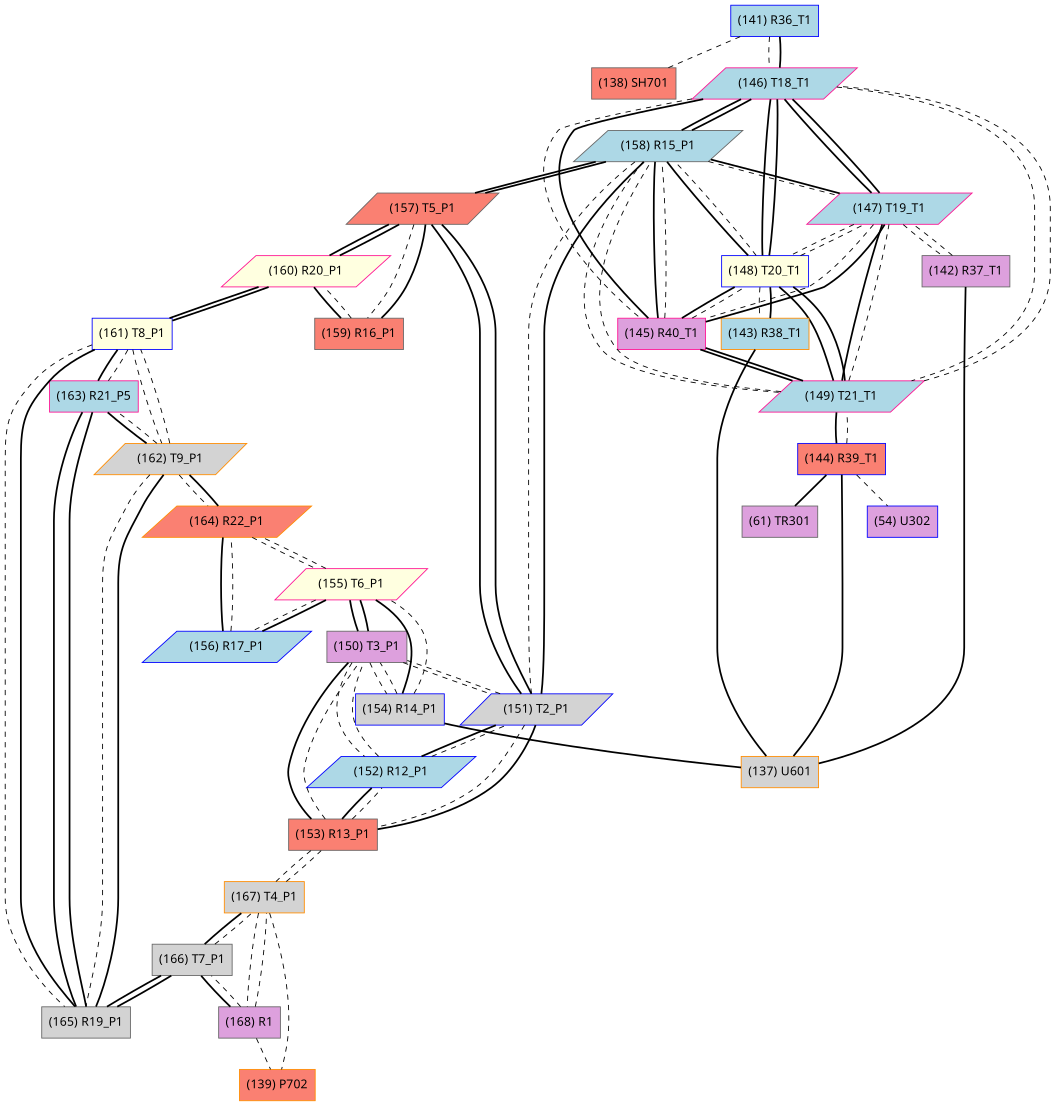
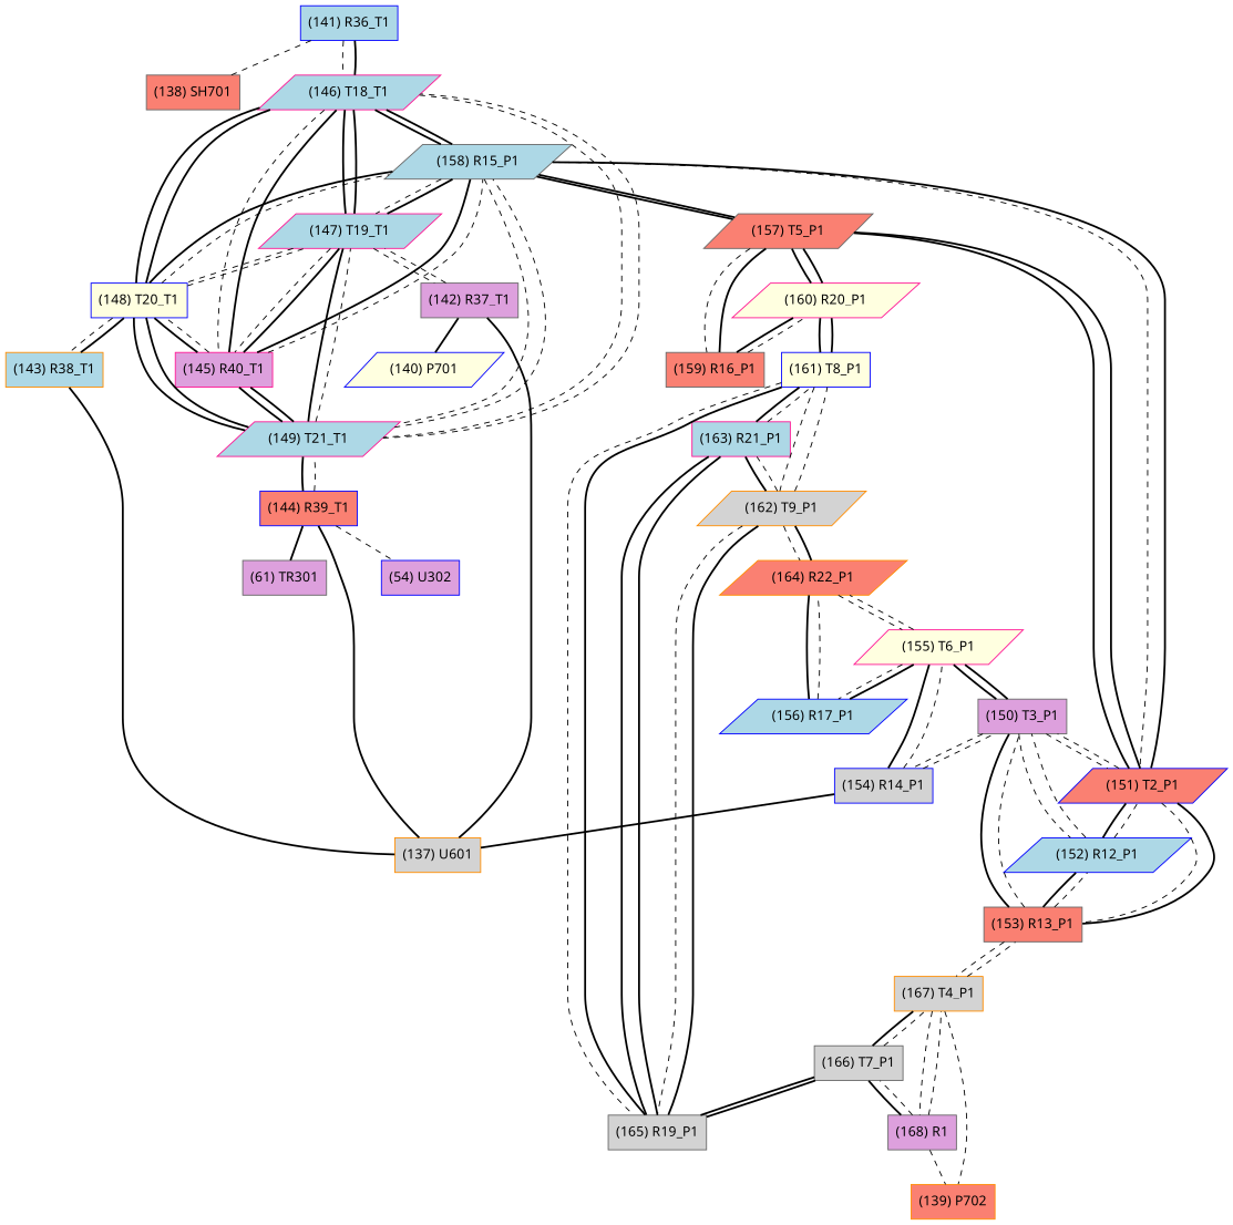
  graph {
    fontname="Noto Sans"
    node [color=gray40 fillcolor=lightblue fontname="Noto Sans" shape=box style=filled]
    edge [fontname="Noto Sans" style=bold]
    n1 [color=blue label="(141) R36_T1"]
    n2 [fillcolor=salmon label="(138) SH701"]
    n3 [color=deeppink label="(146) T18_T1" shape=parallelogram]
    n4 [color=darkorange fillcolor=lightgrey label="(137) U601"]
    n5 [color=deeppink label="(147) T19_T1" shape=parallelogram]
    n6 [color=blue fillcolor=lightyellow label="(148) T20_T1"]
    n7 [color=deeppink label="(149) T21_T1" shape=parallelogram]
    n8 [color=deeppink fillcolor=plum label="(145) R40_T1"]
    n9 [label="(158) R15_P1" shape=parallelogram]
    n10 [fillcolor=plum label="(142) R37_T1"]
    n11 [color=darkorange label="(143) R38_T1"]
    n12 [color=blue fillcolor=salmon label="(144) R39_T1"]
-   n13 [color=blue fillcolor=lightgrey label="(151) T2_P1" shape=parallelogram]
+   n13 [color=blue fillcolor=salmon label="(151) T2_P1" shape=parallelogram]
    n14 [fillcolor=salmon label="(157) T5_P1" shape=parallelogram]
+   n15 [color=blue fillcolor=lightyellow label="(140) P701" shape=parallelogram]
    n16 [color=blue fillcolor=plum label="(54) U302"]
    n17 [fillcolor=plum label="(61) TR301"]
    n18 [fillcolor=plum label="(150) T3_P1"]
    n19 [fillcolor=salmon label="(153) R13_P1"]
    n20 [color=blue label="(152) R12_P1" shape=parallelogram]
    n21 [fillcolor=salmon label="(159) R16_P1"]
    n22 [color=deeppink fillcolor=lightyellow label="(160) R20_P1" shape=parallelogram]
    n23 [color=blue fillcolor=lightgrey label="(154) R14_P1"]
    n24 [color=deeppink fillcolor=lightyellow label="(155) T6_P1" shape=parallelogram]
    n25 [color=darkorange fillcolor=salmon label="(164) R22_P1" shape=parallelogram]
    n26 [color=blue label="(156) R17_P1" shape=parallelogram]
    n27 [color=darkorange fillcolor=lightgrey label="(167) T4_P1"]
    n28 [color=darkorange fillcolor=lightgrey label="(162) T9_P1" shape=parallelogram]
    n29 [fillcolor=lightgrey label="(166) T7_P1"]
    n30 [fillcolor=plum label="(168) R1"]
    n31 [color=darkorange fillcolor=salmon label="(139) P702"]
    n32 [color=blue fillcolor=lightyellow label="(161) T8_P1"]
    n33 [fillcolor=lightgrey label="(165) R19_P1"]
-   n34 [color=deeppink label="(163) R21_P5"]
+   n34 [color=deeppink label="(163) R21_P1"]
    n1 -- n2 [style=dashed]
    n1 -- n3 [style=dashed]
    n3 -- n1
    n3 -- n5
    n3 -- n6
    n3 -- n7 [style=dashed]
    n3 -- n8 [style=dashed]
    n3 -- n9
    n5 -- n3
    n5 -- n6 [style=dashed]
    n5 -- n7
    n5 -- n8 [style=dashed]
    n5 -- n9
    n5 -- n10 [style=dashed]
    n6 -- n3
    n6 -- n5 [style=dashed]
    n6 -- n7
    n6 -- n8
    n6 -- n9 [style=dashed]
    n6 -- n11 [style=dashed]
    n7 -- n3 [style=dashed]
    n7 -- n5 [style=dashed]
    n7 -- n6
    n7 -- n8
    n7 -- n9 [style=dashed]
    n7 -- n12
    n8 -- n3
    n8 -- n5
    n8 -- n6 [style=dashed]
    n8 -- n7
    n8 -- n9 [style=dashed]
    n9 -- n3
    n9 -- n5 [style=dashed]
    n9 -- n6
    n9 -- n7 [style=dashed]
    n9 -- n8
    n9 -- n13 [style=dashed]
    n9 -- n14
    n10 -- n4
    n10 -- n5 [style=dashed]
+   n10 -- n15
    n11 -- n4
    n11 -- n6
    n12 -- n4
    n12 -- n7 [style=dashed]
    n12 -- n16 [style=dashed]
    n12 -- n17
    n13 -- n9
    n13 -- n14
    n13 -- n18 [style=dashed]
    n13 -- n19 [style=dashed]
    n13 -- n20
    n14 -- n9
    n14 -- n13
    n14 -- n21 [style=dashed]
    n14 -- n22
    n18 -- n13 [style=dashed]
    n18 -- n19
    n18 -- n20 [style=dashed]
    n18 -- n23 [style=dashed]
    n18 -- n24
    n19 -- n13
    n19 -- n18 [style=dashed]
    n19 -- n20 [style=dashed]
    n19 -- n27 [style=dashed]
    n20 -- n13 [style=dashed]
    n20 -- n18 [style=dashed]
    n20 -- n19
    n21 -- n14
    n21 -- n22 [style=dashed]
    n22 -- n14
    n22 -- n21
    n22 -- n32
    n23 -- n4
    n23 -- n18 [style=dashed]
    n23 -- n24 [style=dashed]
    n24 -- n18
    n24 -- n23
    n24 -- n25 [style=dashed]
    n24 -- n26 [style=dashed]
    n25 -- n24 [style=dashed]
    n25 -- n26
    n25 -- n28
    n26 -- n24
    n26 -- n25 [style=dashed]
    n27 -- n19 [style=dashed]
    n27 -- n29
    n27 -- n30 [style=dashed]
    n27 -- n31 [style=dashed]
    n28 -- n25 [style=dashed]
    n28 -- n32 [style=dashed]
    n28 -- n33 [style=dashed]
    n28 -- n34 [style=dashed]
    n29 -- n27 [style=dashed]
    n29 -- n30
    n29 -- n33
    n30 -- n27 [style=dashed]
    n30 -- n29 [style=dashed]
    n30 -- n31 [style=dashed]
    n32 -- n22
    n32 -- n28 [style=dashed]
    n32 -- n33 [style=dashed]
    n32 -- n34
    n33 -- n28
    n33 -- n29
    n33 -- n32
    n33 -- n34
    n34 -- n28
    n34 -- n32 [style=dashed]
    n34 -- n33
  }
